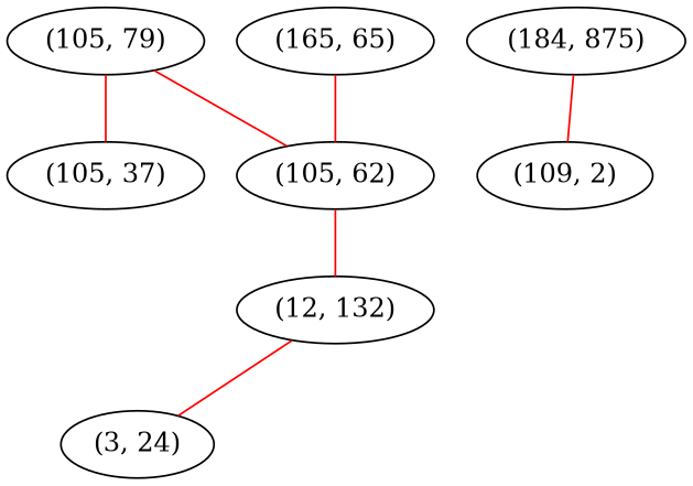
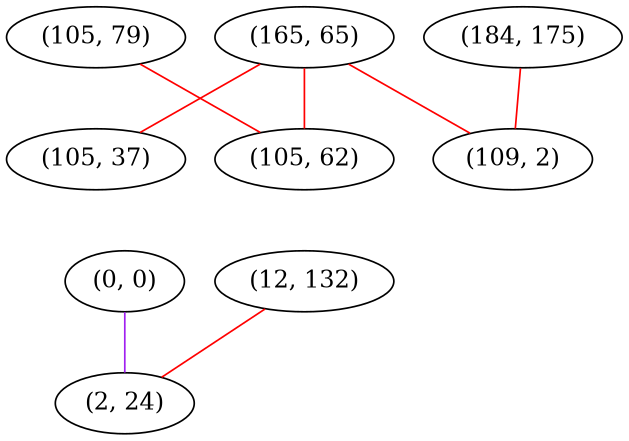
  graph {
    edge [color=red weight=1]
-   "(2, 24)" [label="(3, 24)"]
+   "(0, 0)"
+   "(2, 24)"
    n3 [label="(165, 65)"]
    n4 [label="(105, 62)"]
    n5 [label="(109, 2)"]
    "(105, 37)"
    "(12, 132)"
    "(105, 79)"
-   "(184, 175)" [label="(184, 875)"]
+   "(184, 175)"
+   "(0, 0)" -- "(2, 24)" [color=purple weight=4]
    n3 -- n4
-   "(105, 79)" -- "(105, 37)"
-   n4 -- "(12, 132)"
+   n3 -- n5
+   n3 -- "(105, 37)"
    "(12, 132)" -- "(2, 24)"
    "(105, 79)" -- n4
    "(184, 175)" -- n5
  }
